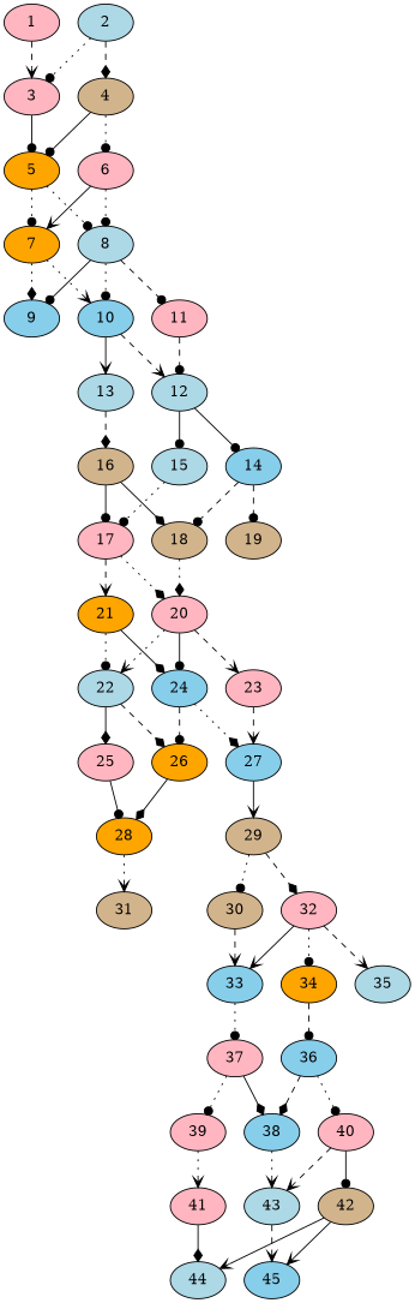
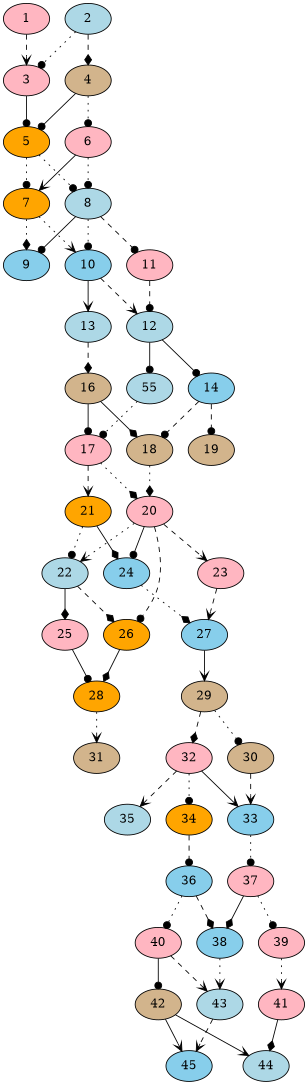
  digraph {
    node [alpha=0.07 fillcolor=lightpink style=filled]
    edge [arrowhead=dot style=dotted]
    1 [alpha=0.19 expect_size=51677184]
    3 [alpha=0.03 expect_size=25395200]
    5 [alpha=0.19 expect_size=9392128 fillcolor=orange]
    7 [alpha=0.06 expect_size=44530688 fillcolor=orange]
    8 [alpha=0.00 expect_size=17046528 fillcolor=lightblue]
    2 [alpha=0.11 expect_size=37796864 fillcolor=lightblue]
    4 [alpha=0.13 expect_size=11792384 fillcolor=tan]
    6 [alpha=0.16 expect_size=32599040]
    9 [alpha=0.20 expect_size=26829824 fillcolor=skyblue]
    10 [alpha=0.13 expect_size=42061824 fillcolor=skyblue]
    11 [alpha=0.06 expect_size=15712256]
    12 [alpha=0.12 expect_size=13121536 fillcolor=lightblue]
    13 [alpha=0.03 expect_size=38872064 fillcolor=lightblue]
    14 [alpha=0.05 expect_size=45431808 fillcolor=skyblue]
-   15 [alpha=0.16 expect_size=29699072 fillcolor=lightblue]
+   15 [alpha=0.16 expect_size=29699072 fillcolor=lightblue label=55]
    16 [alpha=0.14 expect_size=27373568 fillcolor=tan]
    18 [alpha=0.14 expect_size=33107968 fillcolor=tan]
    19 [alpha=0.12 expect_size=33903616 fillcolor=tan]
    17 [expect_size=18182144]
    20 [expect_size=33197056]
    21 [alpha=0.01 expect_size=17127424 fillcolor=orange]
    22 [alpha=0.10 expect_size=30844928 fillcolor=lightblue]
    23 [expect_size=12209152]
    24 [alpha=0.06 expect_size=18138112 fillcolor=skyblue]
    25 [expect_size=30257152]
    26 [alpha=0.00 expect_size=20613120 fillcolor=orange]
    27 [alpha=0.10 expect_size=6169600 fillcolor=skyblue]
    28 [alpha=0.05 expect_size=22700032 fillcolor=orange]
    29 [alpha=0.08 expect_size=9581568 fillcolor=tan]
    31 [alpha=0.11 expect_size=7844864 fillcolor=tan]
    30 [alpha=0.08 expect_size=38462464 fillcolor=tan]
    32 [alpha=0.19 expect_size=11350016]
    33 [alpha=0.20 expect_size=34345984 fillcolor=skyblue]
    34 [alpha=0.18 expect_size=49799168 fillcolor=orange]
    35 [expect_size=17075200 fillcolor=lightblue]
    37 [alpha=0.09 expect_size=35641344]
    36 [alpha=0.05 expect_size=34694144 fillcolor=skyblue]
    38 [alpha=0.04 expect_size=12020736 fillcolor=skyblue]
    39 [alpha=0.12 expect_size=22820864]
    40 [alpha=0.11 expect_size=42444800]
    43 [alpha=0.10 expect_size=36972544 fillcolor=lightblue]
    41 [alpha=0.16 expect_size=13338624]
    42 [alpha=0.11 expect_size=40345600 fillcolor=tan]
    45 [alpha=0.08 expect_size=32979968 fillcolor=skyblue]
    44 [alpha=0.13 expect_size=36848640 fillcolor=lightblue]
    1 -> 3 [arrowhead=vee style=dashed]
    3 -> 5 [style=solid]
    5 -> 7
    5 -> 8
    7 -> 9 [arrowhead=diamond]
    7 -> 10 [arrowhead=vee]
    8 -> 9 [style=solid]
    8 -> 10
    8 -> 11 [style=dashed]
    2 -> 3
    2 -> 4 [arrowhead=diamond style=dashed]
    4 -> 5 [style=solid]
    4 -> 6
    6 -> 7 [arrowhead=vee style=solid]
    6 -> 8
    10 -> 12 [arrowhead=vee style=dashed]
    10 -> 13 [arrowhead=vee style=solid]
    11 -> 12 [style=dashed]
    12 -> 14 [style=solid]
    12 -> 15 [style=solid]
    13 -> 16 [arrowhead=diamond style=dashed]
    14 -> 18 [style=dashed]
    14 -> 19 [style=dashed]
    15 -> 17
    16 -> 18 [arrowhead=diamond style=solid]
    16 -> 17 [style=solid]
    18 -> 20 [arrowhead=diamond]
    17 -> 20 [arrowhead=diamond]
    17 -> 21 [arrowhead=vee style=dashed]
    20 -> 22 [arrowhead=vee]
    20 -> 23 [arrowhead=vee style=dashed]
    20 -> 24 [style=solid]
    21 -> 22
    21 -> 24 [arrowhead=diamond style=solid]
    22 -> 25 [arrowhead=diamond style=solid]
    22 -> 26 [arrowhead=diamond style=dashed]
    23 -> 27 [arrowhead=vee style=dashed]
-   24 -> 26 [style=dashed]
+   20 -> 26 [style=dashed]
    24 -> 27 [arrowhead=diamond]
    25 -> 28 [style=solid]
    26 -> 28 [arrowhead=diamond style=solid]
    27 -> 29 [arrowhead=vee style=solid]
    28 -> 31 [arrowhead=vee]
    29 -> 30
    29 -> 32 [arrowhead=diamond style=dashed]
    30 -> 33 [arrowhead=vee style=dashed]
    32 -> 33 [arrowhead=vee style=solid]
    32 -> 34
    32 -> 35 [arrowhead=vee style=dashed]
    33 -> 37
    34 -> 36 [style=dashed]
    37 -> 38 [arrowhead=diamond style=solid]
    37 -> 39
    36 -> 38 [arrowhead=diamond style=dashed]
    36 -> 40
    38 -> 43 [arrowhead=vee]
    39 -> 41 [arrowhead=vee]
    40 -> 43 [arrowhead=vee style=dashed]
    40 -> 42 [style=solid]
    43 -> 45 [arrowhead=vee style=dashed]
    41 -> 44 [arrowhead=diamond style=solid]
    42 -> 45 [arrowhead=vee style=solid]
    42 -> 44 [arrowhead=vee style=solid]
  }
